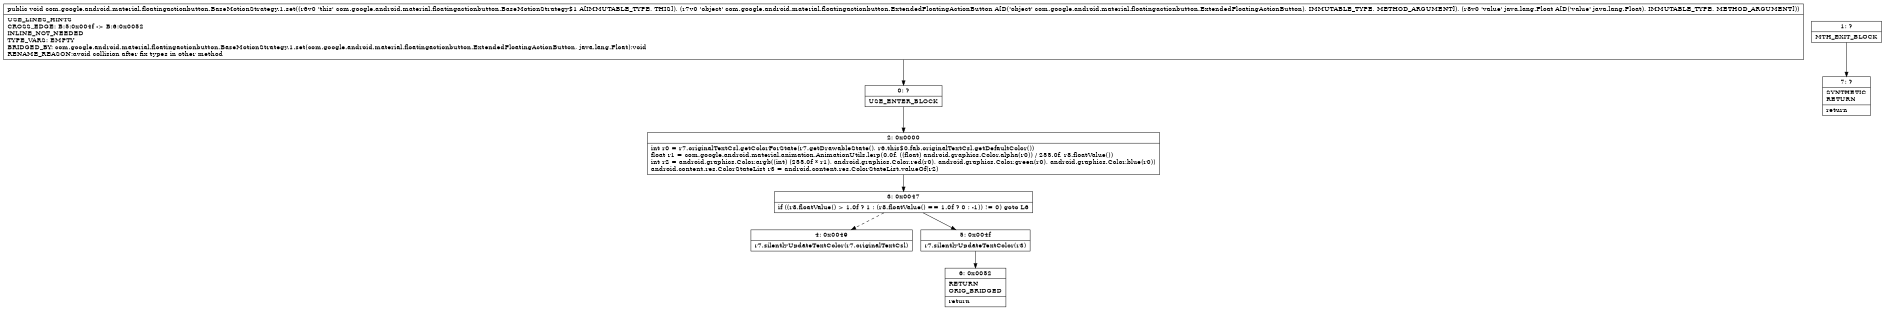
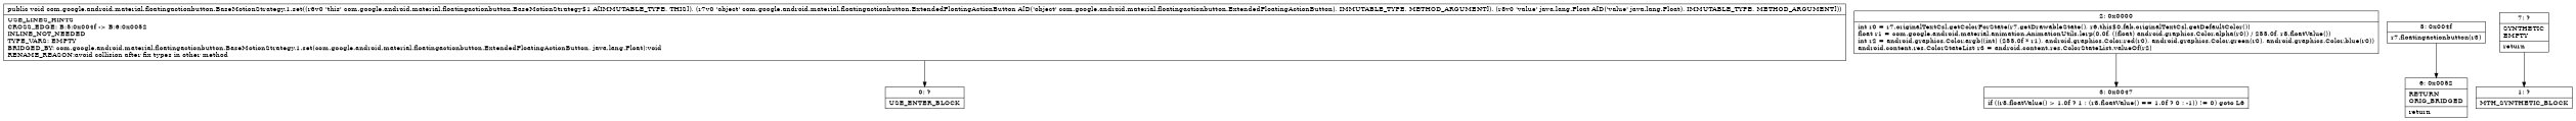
  digraph {
    node [shape=record]
    n1 [label="{0\:\ ?|USE_ENTER_BLOCK\l}"]
    n2 [label="{2\:\ 0x0000|int r0 = r7.originalTextCsl.getColorForState(r7.getDrawableState(), r6.this$0.fab.originalTextCsl.getDefaultColor())\lfloat r1 = com.google.android.material.animation.AnimationUtils.lerp(0.0f, ((float) android.graphics.Color.alpha(r0)) \/ 255.0f, r8.floatValue())\lint r2 = android.graphics.Color.argb((int) (255.0f * r1), android.graphics.Color.red(r0), android.graphics.Color.green(r0), android.graphics.Color.blue(r0))\landroid.content.res.ColorStateList r3 = android.content.res.ColorStateList.valueOf(r2)\l}"]
    n3 [label="{3\:\ 0x0047|if ((r8.floatValue() \> 1.0f ? 1 : (r8.floatValue() == 1.0f ? 0 : \-1)) != 0) goto L6\l}"]
-   n4 [label="{4\:\ 0x0049|r7.silentlyUpdateTextColor(r7.originalTextCsl)\l}"]
-   n5 [label="{5\:\ 0x004f|r7.silentlyUpdateTextColor(r3)\l}"]
+   n5 [label="{5\:\ 0x004f|r7.floatingactionbutton(r3)\l}"]
    n6 [label="{6\:\ 0x0052|RETURN\lORIG_BRIDGED\l|return\l}"]
-   n7 [label="{7\:\ ?|SYNTHETIC\lRETURN\l|return\l}"]
-   n8 [label="{1\:\ ?|MTH_EXIT_BLOCK\l}"]
+   n7 [label="{7\:\ ?|SYNTHETIC\lEMPTY\l|return\l}"]
+   n8 [label="{1\:\ ?|MTH_SYNTHETIC_BLOCK\l}"]
    n9 [label="{public void com.google.android.material.floatingactionbutton.BaseMotionStrategy.1.set((r6v0 'this' com.google.android.material.floatingactionbutton.BaseMotionStrategy$1 A[IMMUTABLE_TYPE, THIS]), (r7v0 'object' com.google.android.material.floatingactionbutton.ExtendedFloatingActionButton A[D('object' com.google.android.material.floatingactionbutton.ExtendedFloatingActionButton), IMMUTABLE_TYPE, METHOD_ARGUMENT]), (r8v0 'value' java.lang.Float A[D('value' java.lang.Float), IMMUTABLE_TYPE, METHOD_ARGUMENT]))  | USE_LINES_HINTS\lCROSS_EDGE: B:5:0x004f \-\> B:6:0x0052\lINLINE_NOT_NEEDED\lTYPE_VARS: EMPTY\lBRIDGED_BY: com.google.android.material.floatingactionbutton.BaseMotionStrategy.1.set(com.google.android.material.floatingactionbutton.ExtendedFloatingActionButton, java.lang.Float):void\lRENAME_REASON:avoid collision after fix types in other method\l}"]
-   n1 -> n2
    n2 -> n3
-   n3 -> n4 [style=dashed]
-   n3 -> n5
    n5 -> n6
-   n8 -> n7
+   n7 -> n8
    n9 -> n1
  }
